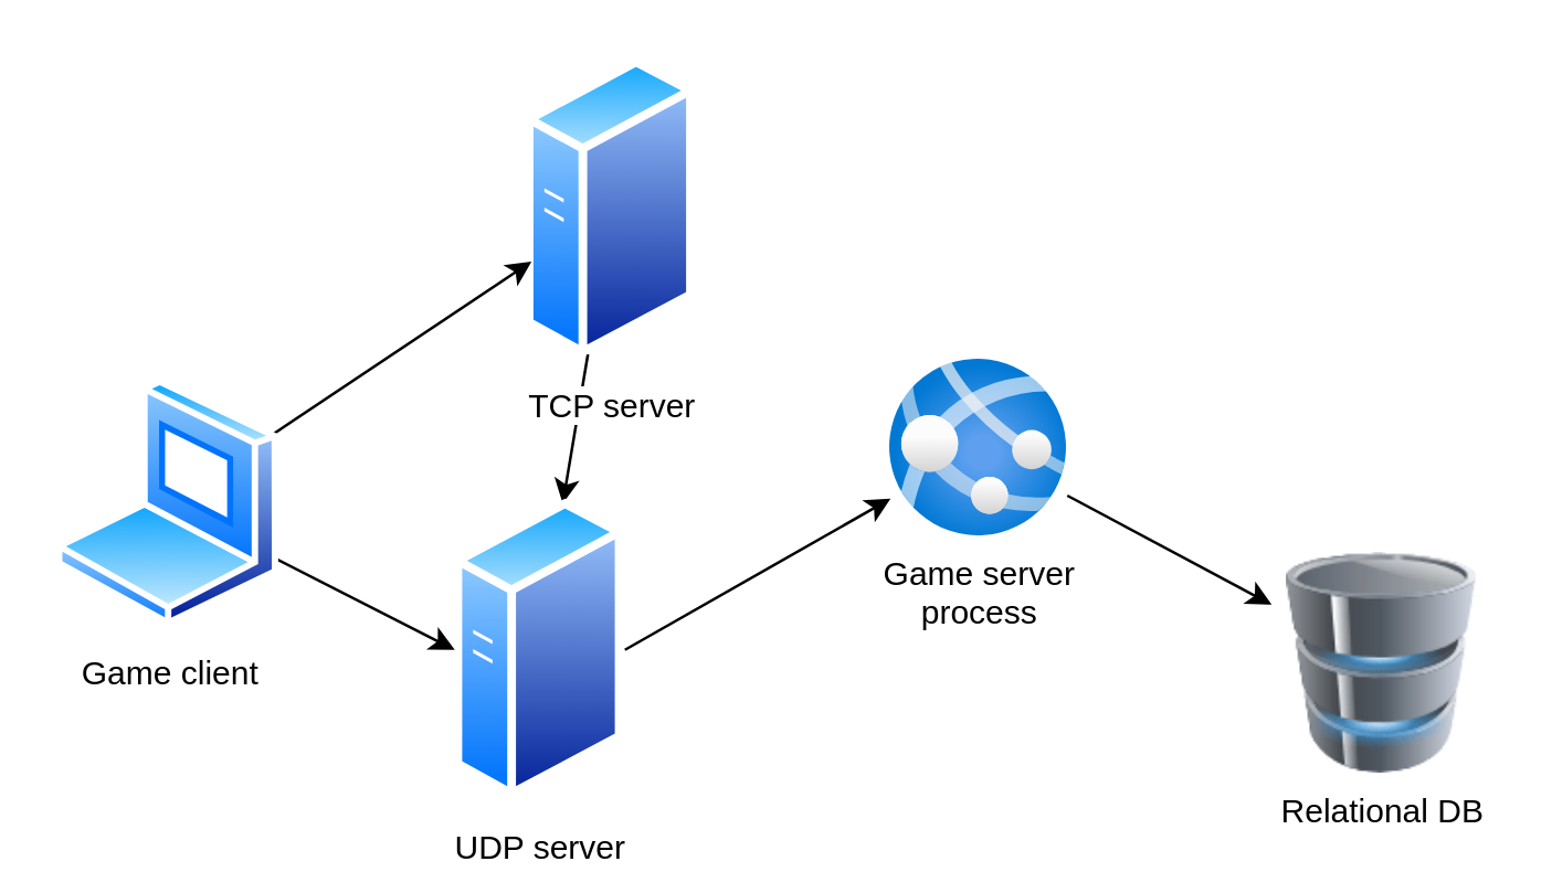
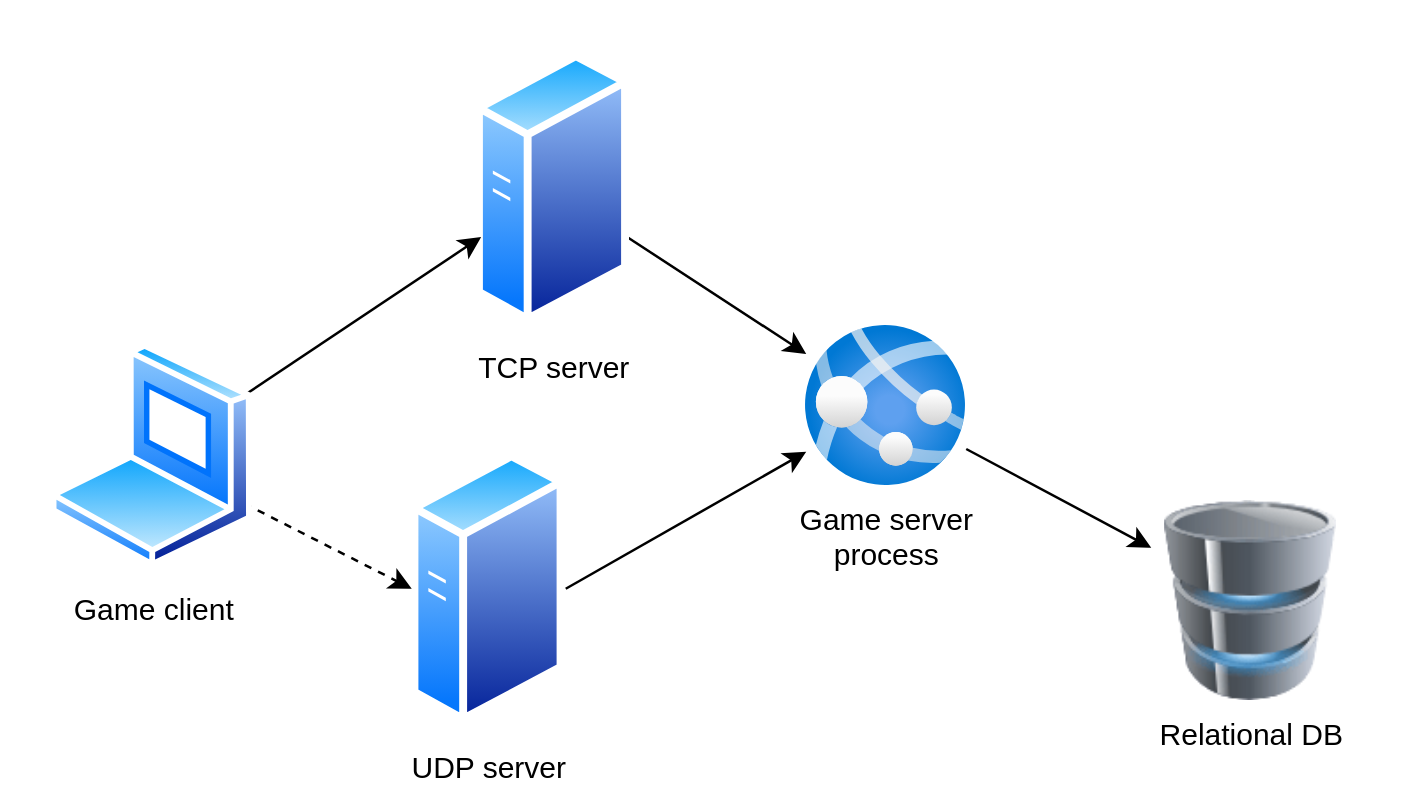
  <mxCell id="0" />
  <mxCell id="1" parent="0" />
  <mxCell id="2" value="Relational DB" style="image;html=1;image=img/lib/clip_art/computers/Database_128x128.png" vertex="1" parent="1"><mxGeometry x="460" y="200" width="80" height="80" as="geometry" /></mxCell>
- <mxCell id="3" style="edgeStyle=none;html=1;" edge="1" parent="1" source="4" target="6"><mxGeometry relative="1" as="geometry" /></mxCell>
+ <mxCell id="3" style="edgeStyle=none;html=1;" edge="1" parent="1" source="4" target="8"><mxGeometry relative="1" as="geometry" /></mxCell>
  <mxCell id="4" value="TCP server" style="image;aspect=fixed;perimeter=ellipsePerimeter;html=1;align=center;shadow=0;dashed=0;spacingTop=3;image=img/lib/active_directory/generic_server.svg;" vertex="1" parent="1"><mxGeometry x="190" y="20" width="61.6" height="110" as="geometry" /></mxCell>
  <mxCell id="5" style="edgeStyle=none;html=1;exitX=1;exitY=0.5;exitDx=0;exitDy=0;" edge="1" parent="1" source="6" target="8"><mxGeometry relative="1" as="geometry" /></mxCell>
  <mxCell id="6" value="UDP server" style="image;aspect=fixed;perimeter=ellipsePerimeter;html=1;align=center;shadow=0;dashed=0;spacingTop=3;image=img/lib/active_directory/generic_server.svg;" vertex="1" parent="1"><mxGeometry x="164.2" y="180" width="61.6" height="110" as="geometry" /></mxCell>
  <mxCell id="7" style="edgeStyle=none;html=1;" edge="1" parent="1" source="8" target="2"><mxGeometry relative="1" as="geometry" /></mxCell>
  <mxCell id="8" value="Game server&lt;div&gt;process&lt;/div&gt;" style="image;aspect=fixed;html=1;points=[];align=center;fontSize=12;image=img/lib/azure2/app_services/App_Services.svg;" vertex="1" parent="1"><mxGeometry x="322" y="130" width="64" height="64" as="geometry" /></mxCell>
  <mxCell id="9" style="edgeStyle=none;html=1;" edge="1" parent="1" source="11" target="4"><mxGeometry relative="1" as="geometry" /></mxCell>
- <mxCell id="10" style="edgeStyle=none;html=1;entryX=0;entryY=0.5;entryDx=0;entryDy=0;" edge="1" parent="1" source="11" target="6"><mxGeometry relative="1" as="geometry" /></mxCell>
+ <mxCell id="10" style="edgeStyle=none;html=1;entryX=0;entryY=0.5;entryDx=0;entryDy=0;dashed=1;" edge="1" parent="1" source="11" target="6"><mxGeometry relative="1" as="geometry" /></mxCell>
  <mxCell id="11" value="Game client" style="image;aspect=fixed;perimeter=ellipsePerimeter;html=1;align=center;shadow=0;dashed=0;spacingTop=3;image=img/lib/active_directory/laptop_client.svg;" vertex="1" parent="1"><mxGeometry x="20" y="137" width="81" height="90" as="geometry" /></mxCell>
